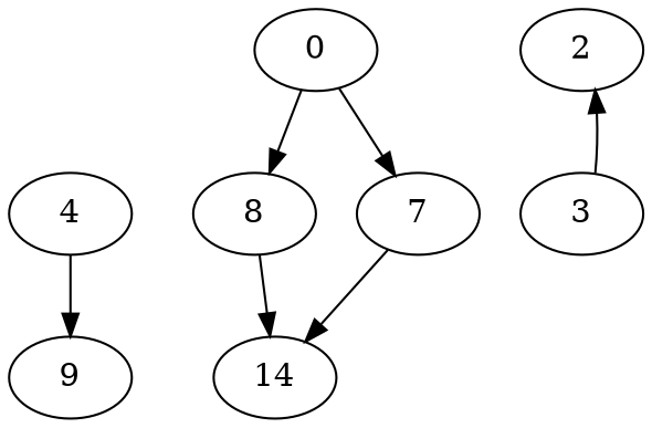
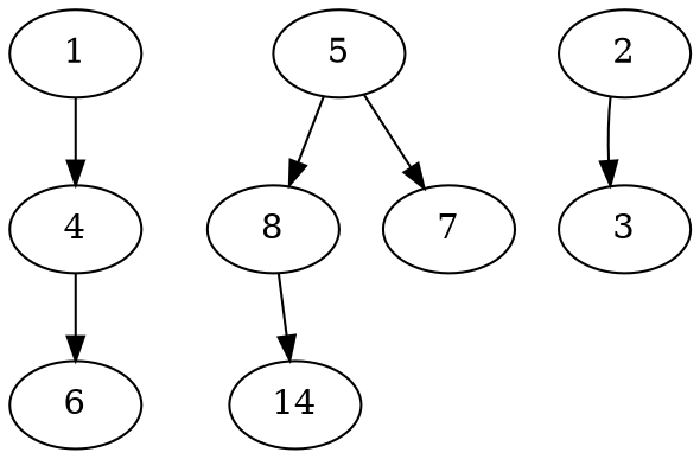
  digraph {
    node [alpha=0.09]
+   1 [alpha=0.11 expect_size=37046272]
    4 [alpha=0.15 expect_size=29874176]
-   6 [expect_size=39949312 label=9]
-   5 [expect_size=45312000 label=0]
+   6 [expect_size=39949312]
+   5 [expect_size=45312000]
    8 [alpha=0.07 expect_size=8602624]
    7 [alpha=0.19 expect_size=43964416]
    n7 [alpha=0.04 expect_size=46994432 label=14]
    2 [alpha=0.04 expect_size=43054080]
    3 [alpha=0.05 expect_size=9913344]
+   1 -> 4
    4 -> 6
    5 -> 8
    5 -> 7
    8 -> n7
-   7 -> n7
-   3 -> 2
+   2 -> 3
  }
